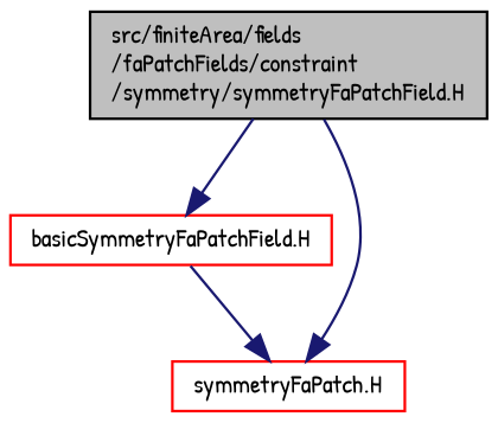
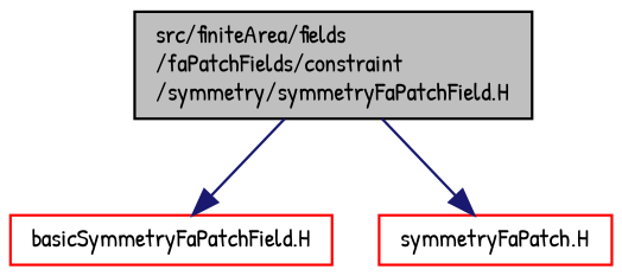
  digraph {
    fontname="Patrick Hand"
    node [color=red fontname="Patrick Hand" fontsize=10 shape=record]
    edge [color=midnightblue fontname="Patrick Hand" fontsize=10 labelfontname=Helvetica labelfontsize=10 style=solid]
    n1 [color=black fillcolor=grey75 fontcolor=black height=0.2 label="src/finiteArea/fields\l/faPatchFields/constraint\l/symmetry/symmetryFaPatchField.H" style=filled width=0.4]
    n2 [height=0.2 label="basicSymmetryFaPatchField.H" width=0.4]
    n3 [height=0.2 label="symmetryFaPatch.H" width=0.4]
    n1 -> n2
    n1 -> n3
-   n2 -> n3
  }
